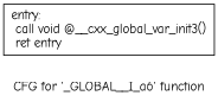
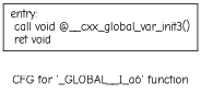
  digraph {
    label="CFG for '_GLOBAL__I_a6' function"
    rankdir=LR
    fontname="Comic Neue"
-   n1 [label="{entry:\l  call void @__cxx_global_var_init3()\l  ret entry\l}" shape=record fontname="Comic Neue"]
+   n1 [label="{entry:\l  call void @__cxx_global_var_init3()\l  ret void\l}" shape=record fontname="Comic Neue"]
  }
